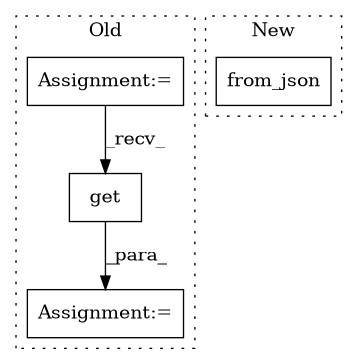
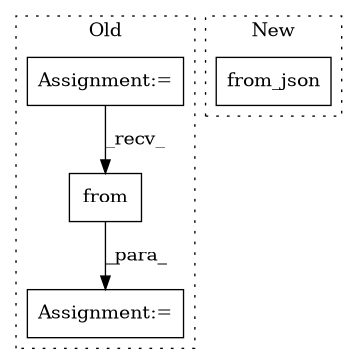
  digraph {
    node [a=32 shape=box]
-   n1 [l="4,1" label=get s="4680,4697"]
+   n1 [l="4,1" label=from s="4680,4697"]
    n2 [a=7 l=3 label="Assignment:=" s=4541]
    n3 [a=7 l=1 label="Assignment:=" s=4654]
    n4 [l="10,1" label=from_json s="4530,4556"]
    subgraph cluster_1 {
      label=Old
      style=dotted
      n1
      n2
      n3
    }
    subgraph cluster_2 {
      label=New
      style=dotted
      n4
    }
    n1 -> n3 [label=_para_]
    n2 -> n1 [label=_recv_]
  }
